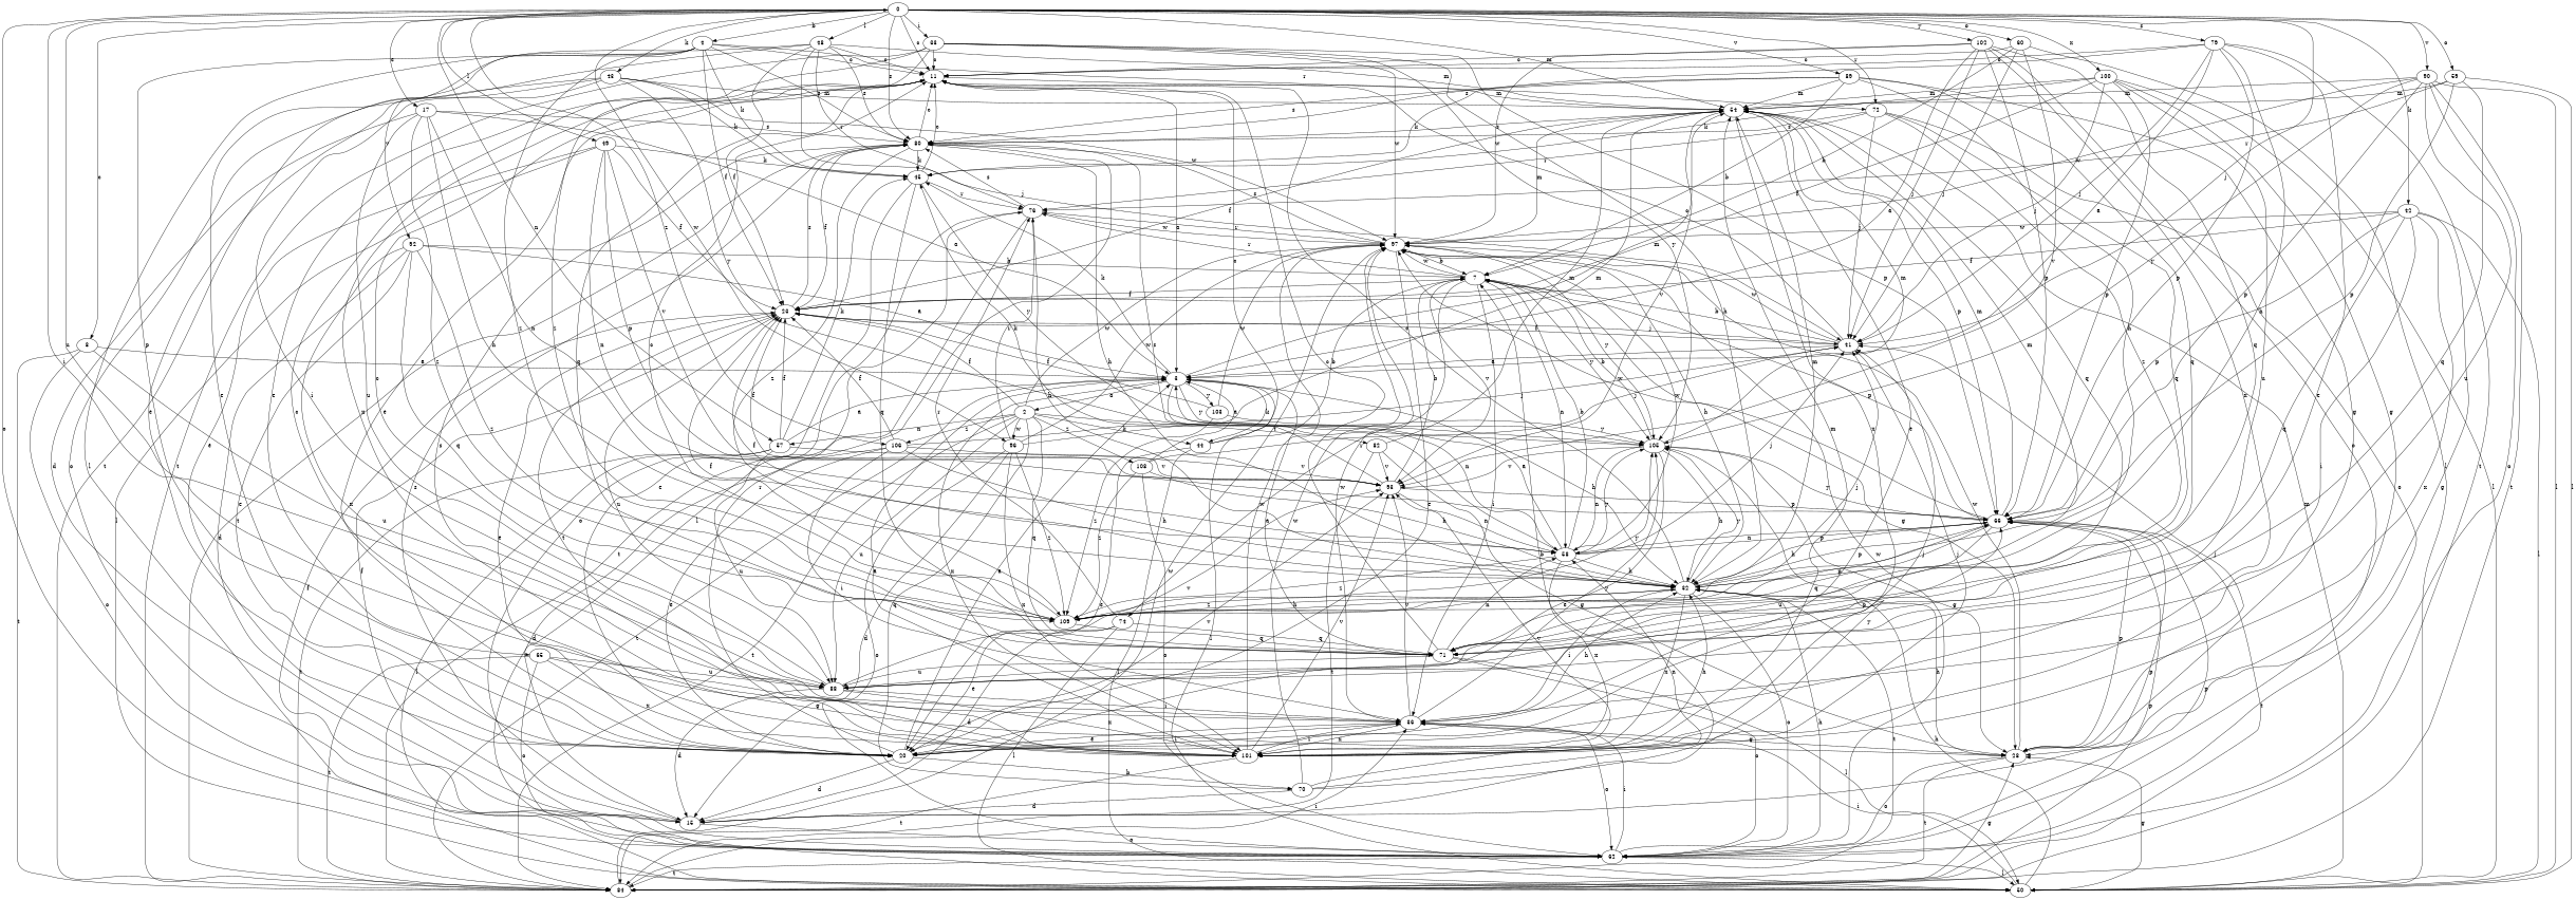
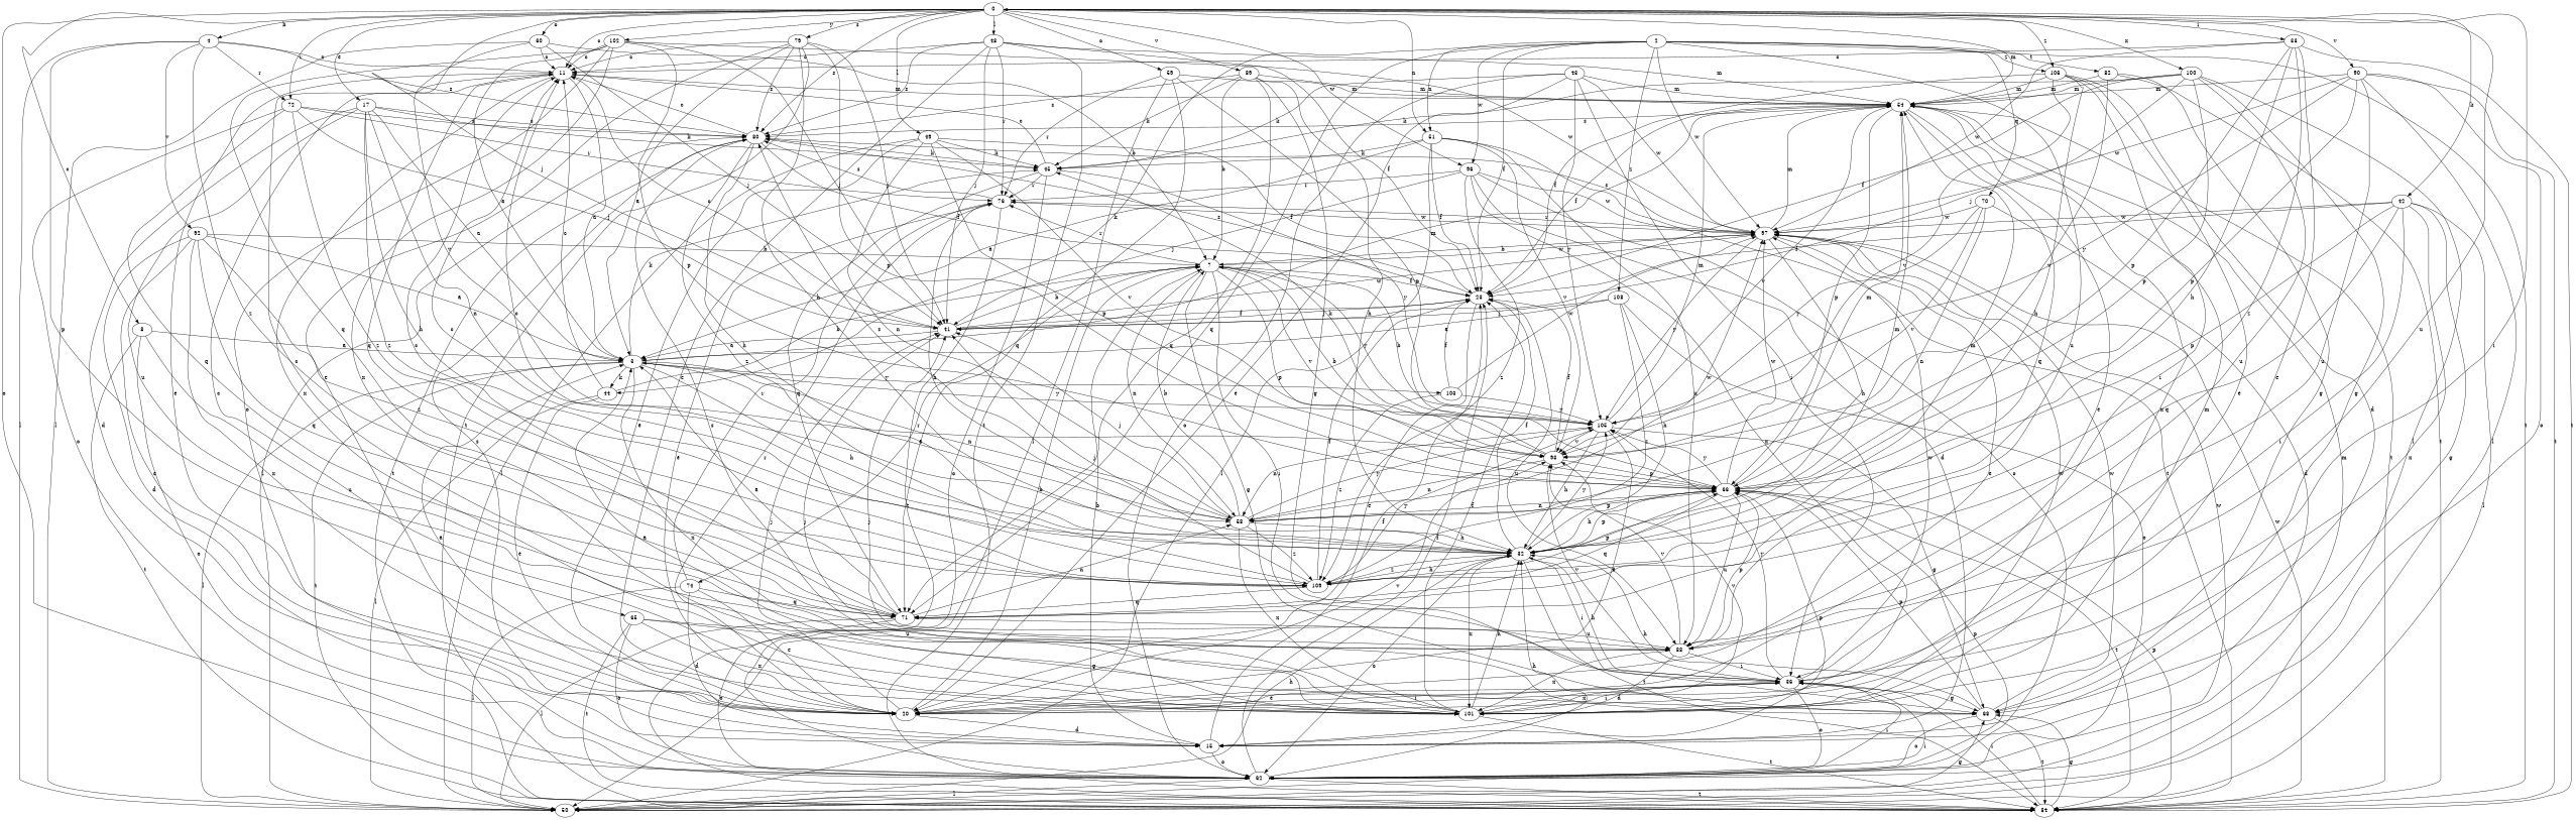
  strict digraph {
    0
    4
    8
    11
    17
    33
    41
    42
    43
    48
    49
    54
-   57
+   57 [label=51]
    59
    60
    62
    72
    79
    80
    88
    89
    90
    96
    100
    102
    106
    23
    65
    50
    92
    109
    84
    3
    71
    101
    20
    32
    45
    58
    15
    97
    105
    66
    36
-   28
+   28 [label=68]
    93
    7
    76
    2
    44
    70
    82
    108
    103
    74
    0 -> 4 [label=b]
    0 -> 8 [label=c]
    0 -> 11 [label=c]
    0 -> 17 [label=e]
    0 -> 33 [label=i]
    0 -> 41 [label=j]
    0 -> 42 [label=k]
-   0 -> 43 [label=k]
    0 -> 48 [label=l]
    0 -> 49 [label=l]
    0 -> 54 [label=m]
    0 -> 57 [label=n]
    0 -> 59 [label=o]
    0 -> 60 [label=o]
    0 -> 62 [label=o]
    0 -> 72 [label=r]
    0 -> 79 [label=s]
    0 -> 80 [label=s]
    0 -> 88 [label=u]
    0 -> 89 [label=v]
    0 -> 90 [label=v]
    0 -> 96 [label=w]
    0 -> 100 [label=x]
    0 -> 102 [label=y]
    0 -> 106 [label=z]
    4 -> 11 [label=c]
    4 -> 72 [label=r]
    4 -> 80 [label=s]
-   4 -> 23 [label=f]
    4 -> 65 [label=p]
    4 -> 50 [label=l]
    4 -> 92 [label=v]
    4 -> 109 [label=z]
    8 -> 62 [label=o]
    8 -> 88 [label=u]
    8 -> 84 [label=t]
    8 -> 3 [label=a]
    11 -> 54 [label=m]
    11 -> 3 [label=a]
    11 -> 71 [label=q]
    11 -> 101 [label=x]
    11 -> 20 [label=e]
    17 -> 80 [label=s]
    17 -> 88 [label=u]
    17 -> 109 [label=z]
    17 -> 3 [label=a]
    17 -> 32 [label=h]
-   4 -> 45 [label=k]
+   17 -> 45 [label=k]
    17 -> 58 [label=n]
    17 -> 15 [label=d]
    33 -> 11 [label=c]
    33 -> 109 [label=z]
    33 -> 84 [label=t]
    33 -> 20 [label=e]
    33 -> 32 [label=h]
    33 -> 97 [label=w]
-   33 -> 105 [label=y]
    33 -> 66 [label=p]
    41 -> 11 [label=c]
    41 -> 23 [label=f]
    41 -> 3 [label=a]
    41 -> 97 [label=w]
    41 -> 7 [label=b]
    42 -> 23 [label=f]
    42 -> 50 [label=l]
    42 -> 71 [label=q]
    42 -> 101 [label=x]
    42 -> 97 [label=w]
    42 -> 66 [label=p]
    42 -> 36 [label=i]
    42 -> 28 [label=g]
    43 -> 54 [label=m]
    43 -> 62 [label=o]
    43 -> 20 [label=e]
    43 -> 45 [label=k]
    43 -> 97 [label=w]
    43 -> 105 [label=y]
    43 -> 36 [label=i]
    48 -> 11 [label=c]
    48 -> 41 [label=j]
    48 -> 54 [label=m]
    48 -> 80 [label=s]
    48 -> 23 [label=f]
    48 -> 84 [label=t]
    48 -> 20 [label=e]
    48 -> 76 [label=r]
    49 -> 23 [label=f]
    49 -> 50 [label=l]
    49 -> 20 [label=e]
    49 -> 45 [label=k]
    49 -> 58 [label=n]
    49 -> 66 [label=p]
    49 -> 93 [label=v]
    54 -> 80 [label=s]
    54 -> 23 [label=f]
+   54 -> 84 [label=t]
    54 -> 71 [label=q]
    54 -> 101 [label=x]
    54 -> 20 [label=e]
    54 -> 66 [label=p]
    54 -> 93 [label=v]
    57 -> 88 [label=u]
    57 -> 23 [label=f]
    57 -> 50 [label=l]
    57 -> 84 [label=t]
    57 -> 3 [label=a]
    57 -> 45 [label=k]
    57 -> 93 [label=v]
    59 -> 54 [label=m]
    59 -> 50 [label=l]
    59 -> 71 [label=q]
    59 -> 66 [label=p]
    59 -> 76 [label=r]
    60 -> 11 [label=c]
    60 -> 41 [label=j]
    60 -> 50 [label=l]
    60 -> 93 [label=v]
    60 -> 7 [label=b]
    62 -> 23 [label=f]
    62 -> 50 [label=l]
    62 -> 84 [label=t]
    62 -> 32 [label=h]
    62 -> 97 [label=w]
    62 -> 66 [label=p]
    62 -> 36 [label=i]
    72 -> 41 [label=j]
    72 -> 62 [label=o]
    72 -> 80 [label=s]
    72 -> 109 [label=z]
    72 -> 71 [label=q]
    72 -> 76 [label=r]
    79 -> 11 [label=c]
    79 -> 41 [label=j]
    79 -> 80 [label=s]
    79 -> 84 [label=t]
    79 -> 3 [label=a]
    79 -> 20 [label=e]
    79 -> 32 [label=h]
    79 -> 66 [label=p]
    80 -> 11 [label=c]
    80 -> 23 [label=f]
    80 -> 50 [label=l]
    80 -> 109 [label=z]
    80 -> 84 [label=t]
    80 -> 32 [label=h]
    80 -> 45 [label=k]
    88 -> 11 [label=c]
    88 -> 101 [label=x]
    88 -> 15 [label=d]
    88 -> 66 [label=p]
    88 -> 36 [label=i]
    88 -> 93 [label=v]
    89 -> 54 [label=m]
    89 -> 80 [label=s]
    89 -> 71 [label=q]
    89 -> 32 [label=h]
    89 -> 45 [label=k]
    89 -> 28 [label=g]
    89 -> 7 [label=b]
    90 -> 54 [label=m]
    90 -> 62 [label=o]
    90 -> 88 [label=u]
    90 -> 50 [label=l]
    90 -> 84 [label=t]
    90 -> 97 [label=w]
    90 -> 105 [label=y]
    90 -> 66 [label=p]
    96 -> 41 [label=j]
    96 -> 62 [label=o]
    96 -> 109 [label=z]
    96 -> 101 [label=x]
    96 -> 15 [label=d]
    96 -> 97 [label=w]
    96 -> 76 [label=r]
    100 -> 41 [label=j]
    100 -> 54 [label=m]
    100 -> 88 [label=u]
    100 -> 23 [label=f]
    100 -> 50 [label=l]
    100 -> 45 [label=k]
    100 -> 66 [label=p]
    100 -> 28 [label=g]
    102 -> 11 [label=c]
    102 -> 41 [label=j]
    102 -> 62 [label=o]
    102 -> 3 [label=a]
    102 -> 71 [label=q]
    102 -> 101 [label=x]
    102 -> 97 [label=w]
    102 -> 66 [label=p]
    106 -> 54 [label=m]
    106 -> 23 [label=f]
    106 -> 20 [label=e]
    106 -> 32 [label=h]
    106 -> 15 [label=d]
    106 -> 36 [label=i]
    106 -> 93 [label=v]
    23 -> 41 [label=j]
    23 -> 80 [label=s]
    23 -> 88 [label=u]
    23 -> 20 [label=e]
    65 -> 62 [label=o]
    65 -> 88 [label=u]
    65 -> 84 [label=t]
    65 -> 101 [label=x]
    65 -> 28 [label=g]
    50 -> 54 [label=m]
    50 -> 32 [label=h]
    50 -> 36 [label=i]
    50 -> 28 [label=g]
    92 -> 109 [label=z]
    92 -> 3 [label=a]
    92 -> 71 [label=q]
    92 -> 101 [label=x]
    92 -> 20 [label=e]
    92 -> 15 [label=d]
    92 -> 7 [label=b]
    109 -> 11 [label=c]
    109 -> 41 [label=j]
    109 -> 54 [label=m]
    109 -> 23 [label=f]
    109 -> 71 [label=q]
    109 -> 32 [label=h]
    109 -> 105 [label=y]
    109 -> 66 [label=p]
    84 -> 97 [label=w]
    84 -> 66 [label=p]
    84 -> 36 [label=i]
    84 -> 28 [label=g]
    3 -> 54 [label=m]
    3 -> 50 [label=l]
    3 -> 84 [label=t]
    3 -> 101 [label=x]
    3 -> 32 [label=h]
    3 -> 45 [label=k]
    3 -> 58 [label=n]
    3 -> 105 [label=y]
-   3 -> 2 [label=a]
    3 -> 44 [label=k]
    3 -> 103 [label=y]
    71 -> 11 [label=c]
    71 -> 62 [label=o]
    71 -> 88 [label=u]
    71 -> 50 [label=l]
    71 -> 3 [label=a]
    71 -> 58 [label=n]
    101 -> 11 [label=c]
    101 -> 41 [label=j]
    101 -> 54 [label=m]
    101 -> 80 [label=s]
-   101 -> 23 [label=t]
+   101 -> 23 [label=f]
    101 -> 84 [label=t]
    101 -> 3 [label=a]
    101 -> 32 [label=h]
    101 -> 97 [label=w]
    101 -> 36 [label=i]
    101 -> 93 [label=v]
    20 -> 41 [label=j]
    20 -> 3 [label=a]
    20 -> 15 [label=d]
    20 -> 36 [label=i]
    20 -> 93 [label=v]
-   20 -> 70 [label=b]
+   20 -> 7 [label=b]
    20 -> 76 [label=r]
    32 -> 11 [label=c]
    32 -> 54 [label=m]
    32 -> 62 [label=o]
    32 -> 23 [label=f]
    32 -> 109 [label=z]
    32 -> 84 [label=t]
    32 -> 101 [label=x]
    32 -> 105 [label=y]
    32 -> 66 [label=p]
    32 -> 36 [label=i]
    45 -> 11 [label=c]
    45 -> 62 [label=o]
    45 -> 71 [label=q]
    45 -> 105 [label=y]
    45 -> 76 [label=r]
    58 -> 41 [label=j]
    58 -> 80 [label=s]
    58 -> 109 [label=z]
    58 -> 3 [label=a]
    58 -> 101 [label=x]
    58 -> 32 [label=h]
    58 -> 97 [label=w]
    58 -> 105 [label=y]
    58 -> 66 [label=p]
    58 -> 7 [label=b]
    15 -> 62 [label=o]
    15 -> 80 [label=s]
    15 -> 23 [label=f]
    15 -> 66 [label=p]
    15 -> 7 [label=b]
    97 -> 54 [label=m]
    97 -> 80 [label=s]
    97 -> 20 [label=e]
    97 -> 32 [label=h]
    97 -> 105 [label=y]
    97 -> 7 [label=b]
    97 -> 76 [label=r]
    105 -> 54 [label=m]
    105 -> 20 [label=e]
    105 -> 32 [label=h]
    105 -> 58 [label=n]
    105 -> 28 [label=g]
    105 -> 93 [label=v]
    105 -> 7 [label=b]
    66 -> 54 [label=m]
    66 -> 88 [label=u]
    66 -> 84 [label=t]
    66 -> 71 [label=q]
    66 -> 32 [label=h]
    66 -> 58 [label=n]
    66 -> 97 [label=w]
    66 -> 105 [label=y]
    36 -> 0 [label=i]
    36 -> 62 [label=o]
    36 -> 101 [label=x]
    36 -> 20 [label=e]
    36 -> 32 [label=h]
    36 -> 97 [label=w]
    36 -> 105 [label=y]
    36 -> 28 [label=g]
    36 -> 93 [label=v]
    28 -> 41 [label=j]
    28 -> 62 [label=o]
    28 -> 84 [label=t]
    28 -> 32 [label=h]
    28 -> 97 [label=w]
    28 -> 66 [label=p]
    93 -> 23 [label=f]
    93 -> 45 [label=k]
    93 -> 58 [label=n]
    93 -> 66 [label=p]
    93 -> 7 [label=b]
    7 -> 23 [label=f]
    7 -> 58 [label=n]
    7 -> 97 [label=w]
    7 -> 105 [label=y]
    7 -> 66 [label=p]
    7 -> 36 [label=i]
    7 -> 28 [label=g]
    7 -> 93 [label=v]
    7 -> 76 [label=r]
    7 -> 74 [label=r]
    76 -> 80 [label=s]
    76 -> 84 [label=t]
    76 -> 20 [label=e]
    76 -> 32 [label=h]
    76 -> 97 [label=w]
    2 -> 57 [label=n]
    2 -> 88 [label=u]
    2 -> 96 [label=w]
    2 -> 106 [label=z]
    2 -> 23 [label=f]
    2 -> 84 [label=t]
    2 -> 71 [label=q]
    2 -> 97 [label=w]
    2 -> 44 [label=k]
    2 -> 70 [label=q]
    2 -> 82 [label=t]
    2 -> 108 [label=z]
    44 -> 11 [label=c]
    44 -> 50 [label=l]
    44 -> 20 [label=e]
    44 -> 7 [label=b]
    70 -> 58 [label=n]
    70 -> 15 [label=d]
    70 -> 97 [label=w]
    70 -> 105 [label=y]
    70 -> 93 [label=v]
    82 -> 54 [label=m]
    82 -> 84 [label=t]
    82 -> 28 [label=g]
    82 -> 93 [label=v]
    108 -> 41 [label=j]
    108 -> 62 [label=o]
    108 -> 109 [label=z]
    108 -> 3 [label=a]
    108 -> 32 [label=h]
    103 -> 23 [label=f]
    103 -> 109 [label=z]
    103 -> 97 [label=w]
    103 -> 105 [label=y]
    74 -> 50 [label=l]
    74 -> 71 [label=q]
    74 -> 20 [label=e]
    74 -> 15 [label=d]
    74 -> 76 [label=r]
  }
